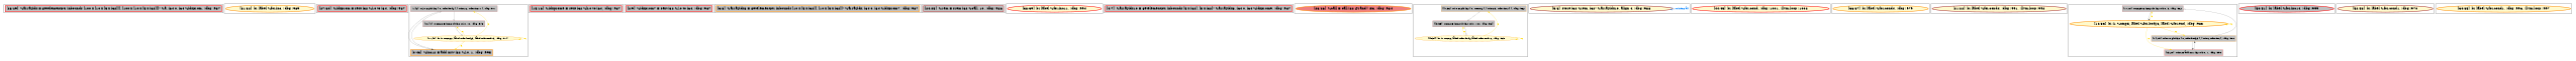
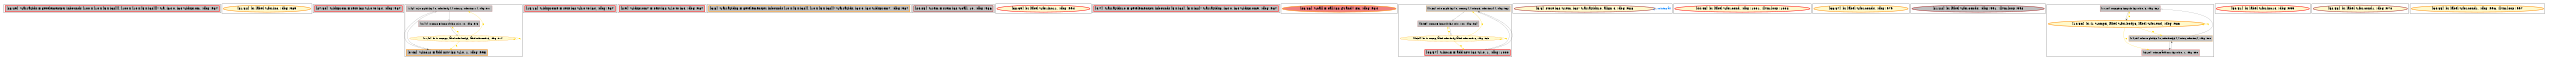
  digraph {
    node [color=darkorange fillcolor=grey fontsize=20 penwidth=3.0 shape=rectangle style=filled]
    edge [color=black fontcolor=black penwidth=1.0 style=solid]
    n1 [color=red label="[28/29]  %arrayidx = getelementptr inbounds [100 x [10 x [5 x i32]]], [100 x [10 x [5 x i32]]]* %a, i64 0, i64 %idxprom, !dbg !987"]
    n2 [fillcolor=lemonchiffon label="[31/32]  br label %for.inc, !dbg !989" shape=ellipse]
    n3 [color=red label="[27/30]  %idxprom = sext i32 %i.0 to i64, !dbg !987"]
    n4 [color=brown label="[1/42]  %j.0 = phi i32 [ 0, %for.body ], [ %inc12, %for.inc11 ], !dbg !971" fontsize="" penwidth=""]
    n5 [label="[0/43]  %inc12 = add nsw i32 %j.0, 1, !dbg !995"]
    n6 [color=brown label="[10/41]  %cmp2 = icmp slt i32 %j.0, 10, !dbg !973" fontsize="" penwidth=""]
    n7 [fillcolor=lemonchiffon label="[11/40]  br i1 %cmp2, label %for.body3, label %for.end13, !dbg !974" shape=ellipse fontsize="" penwidth=""]
    n8 [color=red label="[15/16]  %idxprom9 = sext i32 %k.0 to i64, !dbg !987"]
    n9 [color=red label="[2/9]  %idxprom7 = sext i32 %j.0 to i64, !dbg !987"]
    n10 [label="[3/8]  %arrayidx8 = getelementptr inbounds [10 x [5 x i32]], [10 x [5 x i32]]* %arrayidx, i64 0, i64 %idxprom7, !dbg !987"]
    n11 [color=brown label="[24/25]  %rem = srem i32 %call, 10, !dbg !986"]
    n12 [color=red fillcolor=lemonchiffon label="[38/39]  br label %for.inc11, !dbg !994" shape=ellipse]
    n13 [color=red label="[4/7]  %arrayidx10 = getelementptr inbounds [5 x i32], [5 x i32]* %arrayidx8, i64 0, i64 %idxprom9, !dbg !987"]
    n14 [fillcolor=lightcoral label="[23/26]  %call = call i32 @rand() #3, !dbg !984" shape=ellipse]
    n15 [label="[47/56]  %i.0 = phi i32 [ 0, %entry ], [ %inc15, %for.inc14 ], !dbg !962" fontsize="" penwidth=""]
    n16 [color=brown label="[48/55]  %cmp = icmp slt i32 %i.0, 100, !dbg !964" fontsize="" penwidth=""]
+   n17 [color=red label="[46/57]  %inc15 = add nsw i32 %i.0, 1, !dbg !1000"]
    n18 [fillcolor=lemonchiffon label="[49/54]  br i1 %cmp, label %for.body, label %for.end16, !dbg !965" shape=ellipse fontsize="" penwidth=""]
    n19 [color=brown fillcolor=lemonchiffon label="[5/6]  store i32 %rem, i32* %arrayidx10, align 4, !dbg !988" shape=ellipse]
    n20 [color=red fillcolor=lemonchiffon label="[44/45]  br label %for.cond, !dbg !1001, !llvm.loop !1002" shape=ellipse]
    n21 [fillcolor=lemonchiffon label="[36/37]  br label %for.cond4, !dbg !979" shape=ellipse]
-   n22 [color=brown fillcolor=lemonchiffon label="[21/22]  br label %for.cond4, !dbg !991, !llvm.loop !992" shape=ellipse]
+   n22 [color=brown label="[21/22]  br label %for.cond4, !dbg !991, !llvm.loop !992" shape=ellipse]
    n23 [color=brown label="[17/18]  %cmp5 = icmp slt i32 %k.0, 5, !dbg !982" fontsize="" penwidth=""]
    n24 [fillcolor=lemonchiffon label="[12/33]  br i1 %cmp5, label %for.body6, label %for.end, !dbg !983" shape=ellipse]
    n25 [color=red label="[13/20]  %inc = add nsw i32 %k.0, 1, !dbg !990" fontsize="" penwidth=""]
    n26 [label="[14/19]  %k.0 = phi i32 [ 0, %for.body3 ], [ %inc, %for.inc ], !dbg !980" fontsize="" penwidth=""]
-   n27 [color=red label="[50/51]  br label %for.inc14, !dbg !999" shape=ellipse]
+   n27 [color=red fillcolor=lemonchiffon label="[50/51]  br label %for.inc14, !dbg !999" shape=ellipse]
    n28 [color=brown fillcolor=lemonchiffon label="[52/53]  br label %for.cond1, !dbg !970" shape=ellipse]
    n29 [fillcolor=lemonchiffon label="[34/35]  br label %for.cond1, !dbg !996, !llvm.loop !997" shape=ellipse]
    subgraph cluster_1 {
      n1
    }
    subgraph cluster_2 {
      n2
    }
    subgraph cluster_3 {
      n3
    }
    subgraph cluster_4 {
      n4
      n5
      n6
      n7
    }
    subgraph cluster_5 {
      n8
    }
    subgraph cluster_6 {
      n9
    }
    subgraph cluster_7 {
      n10
    }
    subgraph cluster_8 {
      n11
    }
    subgraph cluster_9 {
      n12
    }
    subgraph cluster_10 {
      n13
    }
    subgraph cluster_11 {
      n14
    }
    subgraph cluster_12 {
      n15
      n16
+     n17
      n18
    }
    subgraph cluster_13 {
      n19
    }
    subgraph cluster_14 {
      n20
    }
    subgraph cluster_15 {
      n21
    }
    subgraph cluster_16 {
      n22
    }
    subgraph cluster_17 {
      n23
      n24
      n25
      n26
    }
    subgraph cluster_18 {
      n27
    }
    subgraph cluster_19 {
      n28
    }
    subgraph cluster_20 {
      n29
    }
    n4 -> n5 [arrowhead=vee penwidth=0.5]
    n4 -> n6 [arrowhead=onormal penwidth=0.5]
    n5 -> n4 [arrowhead=onormal penwidth=0.5]
    n6 -> n7 [arrowhead=onormal penwidth=0.5]
    n7 -> n4 [color=gold fontcolor=gold label=C]
    n7 -> n5 [color=gold fontcolor=gold label=C]
    n7 -> n6 [color=gold fontcolor=gold label=C]
    n7 -> n7 [color=gold fontcolor=gold label=C]
    n15 -> n16 [arrowhead=onormal penwidth=0.5]
+   n15 -> n17 [arrowhead=onormal penwidth=0.5]
    n16 -> n18 [arrowhead=onormal penwidth=0.5]
+   n17 -> n15 [arrowhead=vee penwidth=0.5]
    n18 -> n15 [color=gold fontcolor=gold label=C]
    n18 -> n16 [color=gold fontcolor=gold label=C]
+   n18 -> n17 [color=gold fontcolor=gold label=C]
    n18 -> n18 [color=gold fontcolor=gold label=C]
    n19 -> n19 [arrowhead=vee color=dodgerblue fontcolor=dodgerblue label="O|indep|all"]
    n23 -> n24 [arrowhead=vee penwidth=0.5]
    n24 -> n23 [color=gold fontcolor=gold label=C]
    n24 -> n24 [color=gold fontcolor=gold label=C]
    n24 -> n25 [color=gold fontcolor=gold label=C]
    n24 -> n26 [color=gold fontcolor=gold label=C]
    n25 -> n26 [arrowhead=vee penwidth=0.5]
    n26 -> n23 [arrowhead=onormal penwidth=0.5]
    n26 -> n25 [arrowhead=vee penwidth=0.5]
  }
